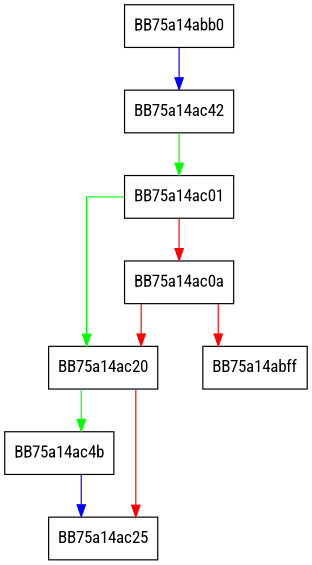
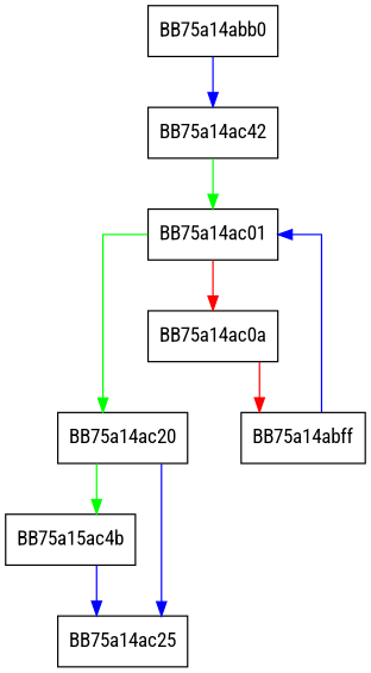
  digraph {
    fontname="Roboto Condensed"
    splines=ortho
    node [fontname="Roboto Condensed" shape=box]
    edge [color=red fontname="Roboto Condensed"]
    BB75a14abb0
    BB75a14ac42
    BB75a14ac01
    BB75a14abff
    BB75a14ac20
    BB75a14ac0a
-   BB75a14ac4b
+   BB75a14ac4b [label=BB75a15ac4b]
    BB75a14ac25
    BB75a14abb0 -> BB75a14ac42 [color=blue]
    BB75a14ac42 -> BB75a14ac01 [color=green]
    BB75a14ac01 -> BB75a14ac20 [color=green]
    BB75a14ac01 -> BB75a14ac0a
+   BB75a14abff -> BB75a14ac01 [color=blue]
    BB75a14ac20 -> BB75a14ac4b [color=green]
-   BB75a14ac20 -> BB75a14ac25
+   BB75a14ac20 -> BB75a14ac25 [color=blue]
    BB75a14ac0a -> BB75a14abff
-   BB75a14ac0a -> BB75a14ac20
    BB75a14ac4b -> BB75a14ac25 [color=blue]
  }
